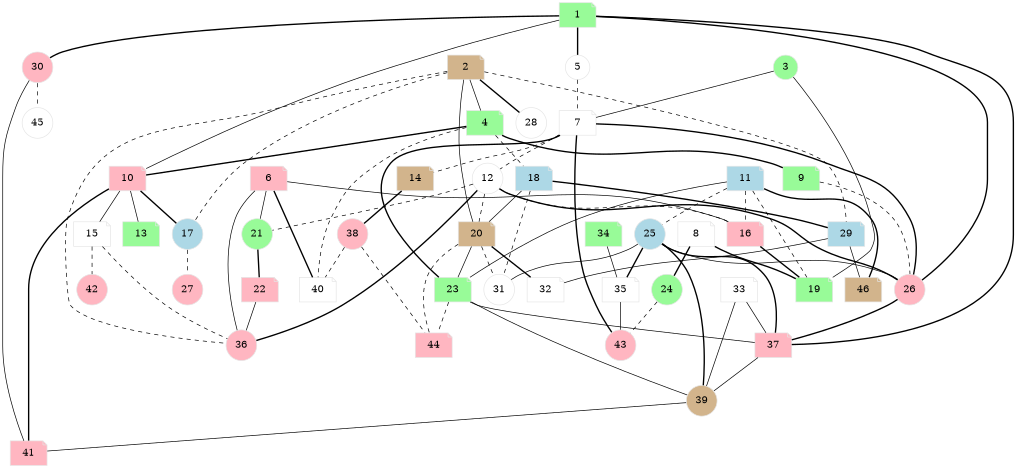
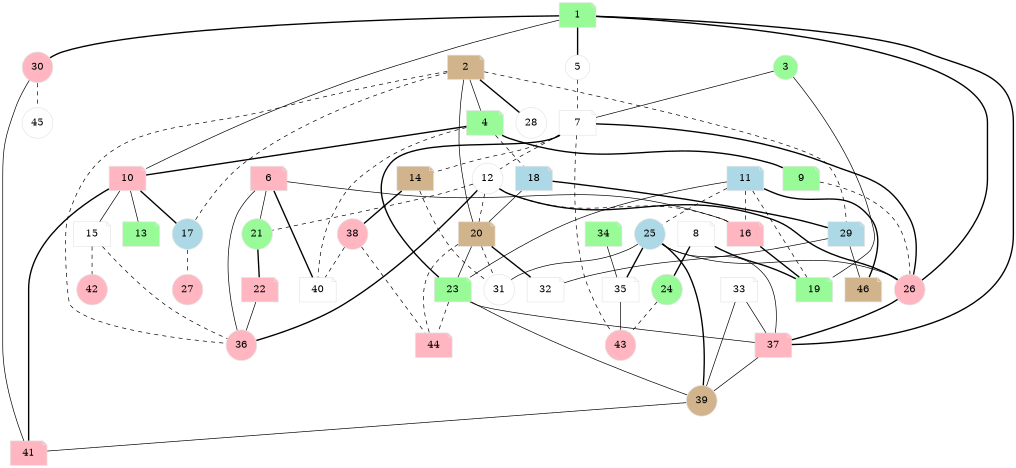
  graph {
    node [color=gray90 fillcolor=lightpink shape=note style=filled]
    edge [style=solid weight=1.0]
    1 [fillcolor=palegreen]
    5 [fillcolor=white shape=circle]
    10
    26 [shape=circle]
    30 [shape=circle]
    37
    7 [fillcolor=white]
    13 [fillcolor=palegreen]
    15 [fillcolor=white]
    17 [fillcolor=lightblue shape=circle]
    41
    45 [fillcolor=white shape=circle]
    39 [fillcolor=tan shape=circle]
    2 [fillcolor=tan]
    4 [fillcolor=palegreen]
    20 [fillcolor=tan]
    28 [fillcolor=white shape=circle]
    29 [fillcolor=lightblue]
    36 [shape=circle]
    9 [fillcolor=palegreen]
    18 [fillcolor=lightblue]
    40 [fillcolor=white]
    23 [fillcolor=palegreen]
    31 [fillcolor=white shape=circle]
    32 [fillcolor=white]
    44
    46 [fillcolor=tan]
    3 [fillcolor=palegreen shape=circle]
    19 [fillcolor=palegreen]
    12 [fillcolor=white shape=circle]
    14 [fillcolor=tan]
    43 [shape=circle]
    6
    16
    21 [fillcolor=palegreen shape=circle]
    22
    38 [shape=circle]
    8 [fillcolor=white]
    24 [fillcolor=palegreen shape=circle]
    42 [shape=circle]
    27 [shape=circle]
    11 [fillcolor=lightblue]
    25 [fillcolor=lightblue shape=circle]
    35 [fillcolor=white]
    33 [fillcolor=white]
    34 [fillcolor=palegreen]
    1 -- 5 [style=bold]
    1 -- 10
    1 -- 26 [style=bold]
    1 -- 30 [style=bold]
    1 -- 37 [style=bold]
    5 -- 7 [style=dashed]
    10 -- 13
    10 -- 15
    10 -- 17 [style=bold]
    10 -- 41 [style=bold]
    26 -- 37 [style=bold]
    30 -- 41
    30 -- 45 [style=dashed]
    37 -- 39
    7 -- 26 [style=bold]
    7 -- 23 [style=bold]
    7 -- 12 [style=dashed]
    7 -- 14 [style=dashed weight=2.0]
-   7 -- 43 [style=bold]
+   7 -- 43 [style=dashed]
    15 -- 36 [style=dashed]
    15 -- 42 [style=dashed]
    17 -- 27 [style=dashed]
    39 -- 41
    2 -- 17 [style=dashed]
    2 -- 4
    2 -- 20
    2 -- 28 [style=bold]
    2 -- 29 [style=dashed]
    2 -- 36 [style=dashed]
    4 -- 10 [style=bold]
    4 -- 9 [style=bold]
    4 -- 18 [style=dashed]
    4 -- 40 [style=dashed]
    20 -- 23
    20 -- 31 [style=dashed]
    20 -- 32 [style=bold]
    20 -- 44 [style=dashed]
    29 -- 32
    29 -- 46
    9 -- 26 [style=dashed]
    18 -- 20
    18 -- 29 [style=bold]
    23 -- 37
    23 -- 39
    23 -- 44 [style=dashed weight=2.0]
    3 -- 7
    3 -- 19
    12 -- 26 [style=bold]
    12 -- 20 [style=dashed]
    12 -- 36 [style=bold weight=2.0]
    12 -- 16 [style=dashed]
    12 -- 21 [style=dashed]
-   18 -- 31 [style=dashed]
+   14 -- 31 [style=dashed]
    14 -- 38 [style=bold]
    6 -- 36
    6 -- 40 [style=bold]
    6 -- 16
    6 -- 21
    16 -- 19 [style=bold]
    21 -- 22 [style=bold]
    22 -- 36
    38 -- 40 [style=dashed]
    38 -- 44 [style=dashed]
    8 -- 19 [style=bold]
    8 -- 24 [style=bold]
    24 -- 43 [style=dashed]
    11 -- 23
    11 -- 46 [style=bold]
    11 -- 19 [style=dashed]
    11 -- 16 [style=dashed]
    11 -- 25 [style=dashed]
    25 -- 26
-   25 -- 37 [style=bold]
+   25 -- 37
    25 -- 39 [style=bold]
    25 -- 31
    25 -- 35 [style=bold]
    35 -- 43
    33 -- 37
    33 -- 39
    34 -- 35
  }
